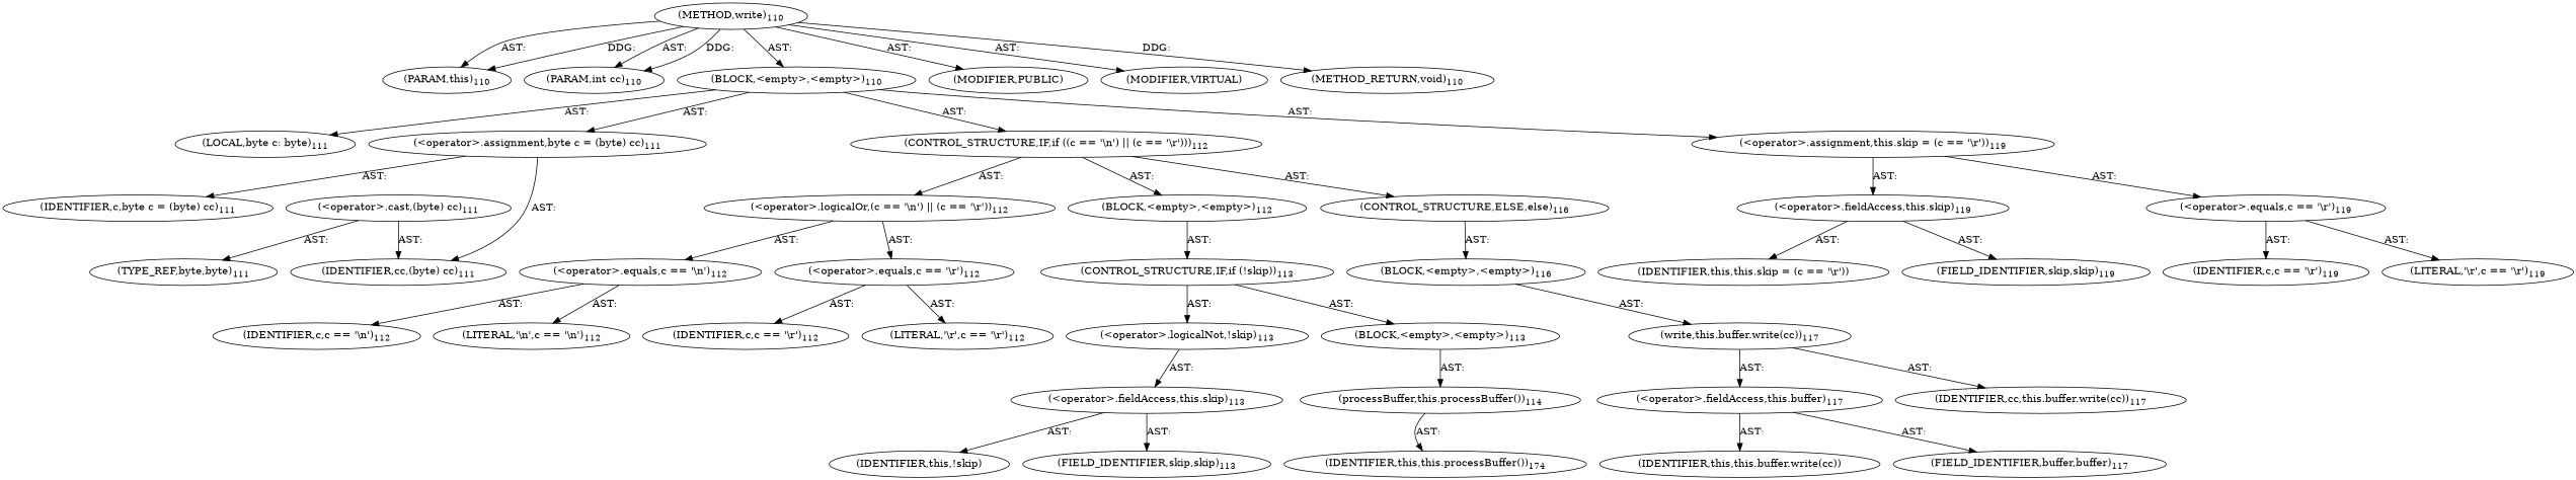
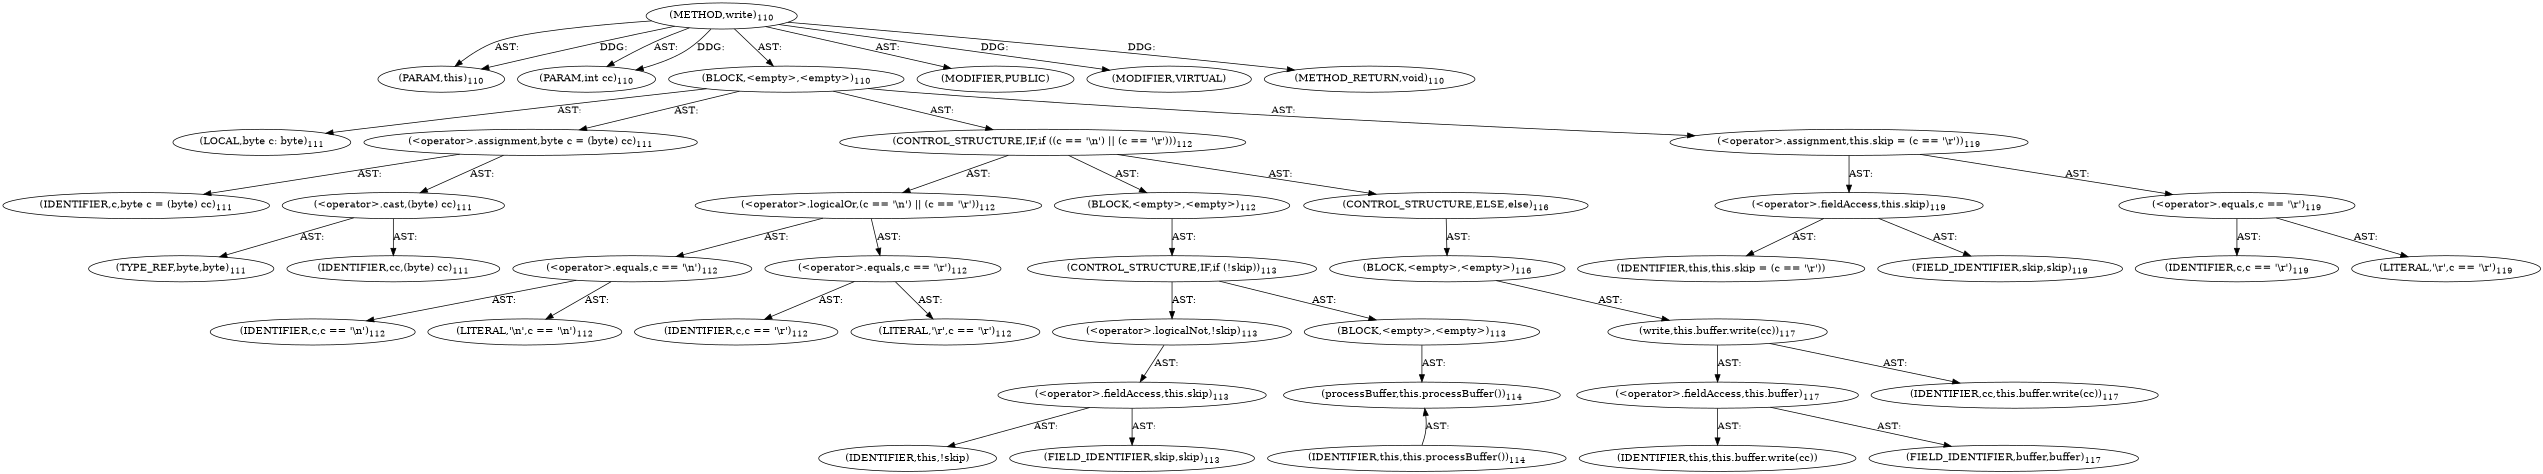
  digraph {
    n1 [label=<(METHOD,write)<SUB>110</SUB>>]
    n2 [label=<(PARAM,this)<SUB>110</SUB>>]
    n3 [label=<(PARAM,int cc)<SUB>110</SUB>>]
    n4 [label=<(BLOCK,&lt;empty&gt;,&lt;empty&gt;)<SUB>110</SUB>>]
    n5 [label=<(MODIFIER,PUBLIC)>]
    n6 [label=<(MODIFIER,VIRTUAL)>]
    n7 [label=<(METHOD_RETURN,void)<SUB>110</SUB>>]
    n8 [label=<(LOCAL,byte c: byte)<SUB>111</SUB>>]
    n9 [label=<(&lt;operator&gt;.assignment,byte c = (byte) cc)<SUB>111</SUB>>]
    n10 [label=<(CONTROL_STRUCTURE,IF,if ((c == '\n') || (c == '\r')))<SUB>112</SUB>>]
    n11 [label=<(&lt;operator&gt;.assignment,this.skip = (c == '\r'))<SUB>119</SUB>>]
    n12 [label=<(IDENTIFIER,c,byte c = (byte) cc)<SUB>111</SUB>>]
    n13 [label=<(&lt;operator&gt;.cast,(byte) cc)<SUB>111</SUB>>]
    n14 [label=<(&lt;operator&gt;.logicalOr,(c == '\n') || (c == '\r'))<SUB>112</SUB>>]
    n15 [label=<(BLOCK,&lt;empty&gt;,&lt;empty&gt;)<SUB>112</SUB>>]
    n16 [label=<(CONTROL_STRUCTURE,ELSE,else)<SUB>116</SUB>>]
    n17 [label=<(&lt;operator&gt;.fieldAccess,this.skip)<SUB>119</SUB>>]
    n18 [label=<(&lt;operator&gt;.equals,c == '\r')<SUB>119</SUB>>]
    n19 [label=<(TYPE_REF,byte,byte)<SUB>111</SUB>>]
    n20 [label=<(IDENTIFIER,cc,(byte) cc)<SUB>111</SUB>>]
    n21 [label=<(&lt;operator&gt;.equals,c == '\n')<SUB>112</SUB>>]
    n22 [label=<(&lt;operator&gt;.equals,c == '\r')<SUB>112</SUB>>]
    n23 [label=<(CONTROL_STRUCTURE,IF,if (!skip))<SUB>113</SUB>>]
    n24 [label=<(BLOCK,&lt;empty&gt;,&lt;empty&gt;)<SUB>116</SUB>>]
    n25 [label=<(IDENTIFIER,c,c == '\n')<SUB>112</SUB>>]
    n26 [label=<(LITERAL,'\n',c == '\n')<SUB>112</SUB>>]
    n27 [label=<(IDENTIFIER,c,c == '\r')<SUB>112</SUB>>]
    n28 [label=<(LITERAL,'\r',c == '\r')<SUB>112</SUB>>]
    n29 [label=<(&lt;operator&gt;.logicalNot,!skip)<SUB>113</SUB>>]
    n30 [label=<(BLOCK,&lt;empty&gt;,&lt;empty&gt;)<SUB>113</SUB>>]
    n31 [label=<(&lt;operator&gt;.fieldAccess,this.skip)<SUB>113</SUB>>]
    n32 [label=<(processBuffer,this.processBuffer())<SUB>114</SUB>>]
    n33 [label=<(IDENTIFIER,this,!skip)>]
    n34 [label=<(FIELD_IDENTIFIER,skip,skip)<SUB>113</SUB>>]
-   n35 [label=<(IDENTIFIER,this,this.processBuffer())<SUB>174</SUB>>]
+   n35 [label=<(IDENTIFIER,this,this.processBuffer())<SUB>114</SUB>>]
    n36 [label=<(write,this.buffer.write(cc))<SUB>117</SUB>>]
    n37 [label=<(&lt;operator&gt;.fieldAccess,this.buffer)<SUB>117</SUB>>]
    n38 [label=<(IDENTIFIER,cc,this.buffer.write(cc))<SUB>117</SUB>>]
    n39 [label=<(IDENTIFIER,this,this.buffer.write(cc))>]
    n40 [label=<(FIELD_IDENTIFIER,buffer,buffer)<SUB>117</SUB>>]
    n41 [label=<(IDENTIFIER,this,this.skip = (c == '\r'))>]
    n42 [label=<(FIELD_IDENTIFIER,skip,skip)<SUB>119</SUB>>]
    n43 [label=<(IDENTIFIER,c,c == '\r')<SUB>119</SUB>>]
    n44 [label=<(LITERAL,'\r',c == '\r')<SUB>119</SUB>>]
    n1 -> n2 [label="AST: "]
    n1 -> n2 [label="DDG: "]
    n1 -> n3 [label="AST: "]
    n1 -> n3 [label="DDG: "]
    n1 -> n4 [label="AST: "]
    n1 -> n5 [label="AST: "]
-   n1 -> n6 [label="AST: "]
+   n1 -> n6 [label="DDG: "]
    n1 -> n7 [label="DDG: "]
    n4 -> n8 [label="AST: "]
    n4 -> n9 [label="AST: "]
    n4 -> n10 [label="AST: "]
    n4 -> n11 [label="AST: "]
    n9 -> n12 [label="AST: "]
-   n9 -> n20 [label="AST: "]
+   n9 -> n13 [label="AST: "]
    n10 -> n14 [label="AST: "]
    n10 -> n15 [label="AST: "]
    n10 -> n16 [label="AST: "]
    n11 -> n17 [label="AST: "]
    n11 -> n18 [label="AST: "]
    n13 -> n19 [label="AST: "]
    n13 -> n20 [label="AST: "]
    n14 -> n21 [label="AST: "]
    n14 -> n22 [label="AST: "]
    n15 -> n23 [label="AST: "]
    n16 -> n24 [label="AST: "]
    n17 -> n41 [label="AST: "]
    n17 -> n42 [label="AST: "]
    n18 -> n43 [label="AST: "]
    n18 -> n44 [label="AST: "]
    n21 -> n25 [label="AST: "]
    n21 -> n26 [label="AST: "]
    n22 -> n27 [label="AST: "]
    n22 -> n28 [label="AST: "]
    n23 -> n29 [label="AST: "]
    n23 -> n30 [label="AST: "]
    n24 -> n36 [label="AST: "]
    n29 -> n31 [label="AST: "]
    n30 -> n32 [label="AST: "]
    n31 -> n33 [label="AST: "]
    n31 -> n34 [label="AST: "]
-   n32 -> n35 [label="AST: "]
+   n35 -> n32 [label="AST: "]
    n36 -> n37 [label="AST: "]
    n36 -> n38 [label="AST: "]
    n37 -> n39 [label="AST: "]
    n37 -> n40 [label="AST: "]
  }
